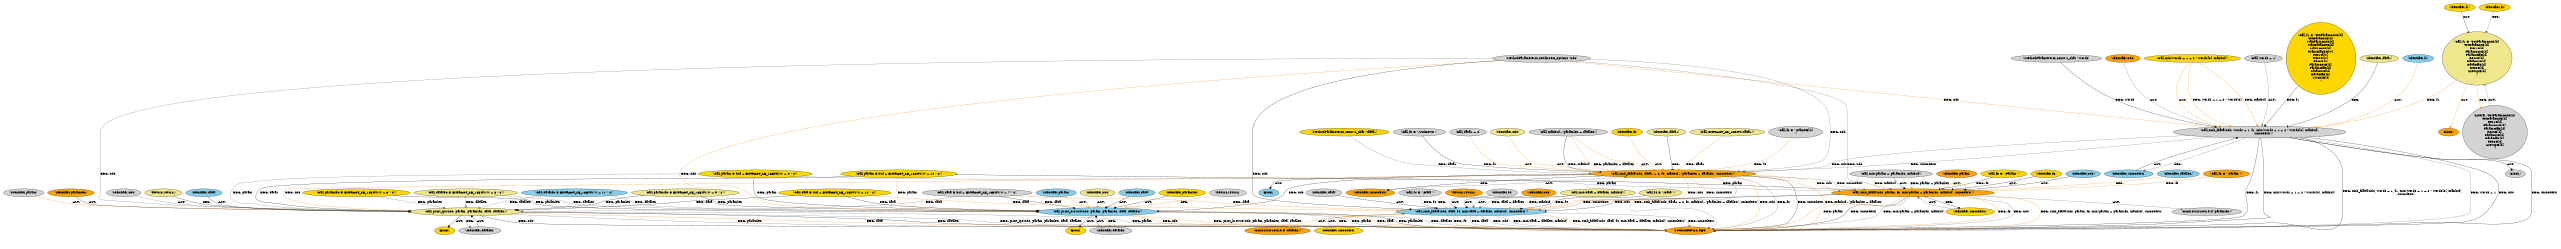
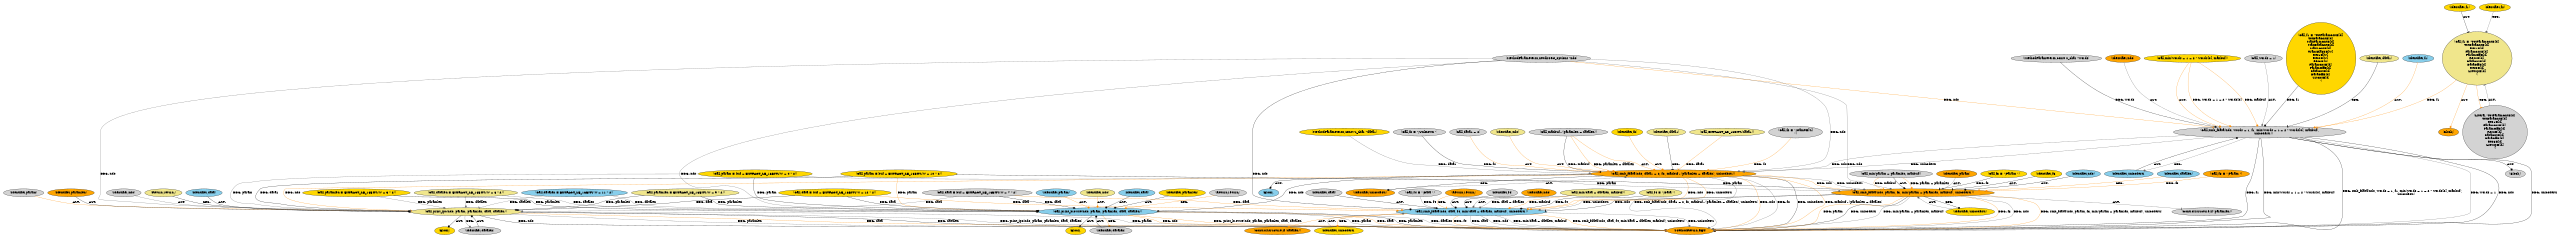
  digraph {
    node [fillcolor=lightgrey style=filled]
    edge [arrowhead=diamond color=black]
    n1 [fillcolor=khaki label="(Call,f1 = \"TotParamCnt=[d] \nTotDataCnt=[d] \nRes1=[d]\nParamCnt=[d] \nParamOff=[d] \nRes2=[d] \nDataCnt=[d] \nDataOff=[d] \nRes3=[d]\nLsetup=[d]\n\")"]
    n2 [label="(Call,smb_fdata(ndo, words + 1, f1, min(words + 1 + 2 * words[0], maxbuf),\n        unicodestr))"]
    n3 [label="(Literal,\"TotParamCnt=[d] \nTotDataCnt=[d] \nRes1=[d]\nParamCnt=[d] \nParamOff=[d] \nRes2=[d] \nDataCnt=[d] \nDataOff=[d] \nRes3=[d]\nLsetup=[d]\n\")"]
    n4 [fillcolor=orange label="(Block,)"]
    n5 [fillcolor=orange label="(Call,smb_fdata(ndo, data1 + 2, f2, maxbuf - (paramlen + datalen), unicodestr))"]
    n6 [fillcolor=skyblue label="(Identifier,unicodestr)"]
    n7 [fillcolor=orange label="(MethodReturn,RET)"]
    n8 [label="(Block,)"]
    n9 [fillcolor=skyblue label="(Call,print_browse(ndo, param, paramlen, data, datalen))"]
    n10 [fillcolor=khaki label="(Call,print_ipc(ndo, param, paramlen, data, datalen))"]
    n11 [fillcolor=orange label="(Call,smb_fdata(ndo, param, f3, min(param + paramlen, maxbuf), unicodestr))"]
    n12 [fillcolor=skyblue label="(Call,smb_fdata(ndo, data, f4, min(data + datalen, maxbuf), unicodestr))"]
    n13 [fillcolor=orange label="(Identifier,unicodestr)"]
    n14 [fillcolor=skyblue label="(Block,)"]
    n15 [label="(Identifier,datalen)"]
    n16 [fillcolor=gold label="(Block,)"]
    n17 [label="(Identifier,datalen)"]
    n18 [fillcolor=gold label="(Block,)"]
    n19 [fillcolor=gold label="(Identifier,unicodestr)"]
    n20 [label="(ControlStructure,if (paramlen))"]
    n21 [fillcolor=orange label="(ControlStructure,if (datalen))"]
    n22 [fillcolor=gold label="(Identifier,unicodestr)"]
    n23 [label="(Call,min(param + paramlen, maxbuf))"]
    n24 [fillcolor=khaki label="(Call,f4 = \"|Data \")"]
    n25 [fillcolor=orange label="(Identifier,param)"]
    n26 [fillcolor=gold label="(Identifier,f1)"]
    n27 [label="(Call,words + 1)"]
    n28 [fillcolor=khaki label="(Identifier,ndo)"]
    n29 [label="(Call,maxbuf - (paramlen + datalen))"]
    n30 [fillcolor=gold label="(Identifier,f2)"]
    n31 [fillcolor=khaki label="(Identifier,data1)"]
    n32 [label="(Identifier,data)"]
    n33 [fillcolor=skyblue label="(Identifier,data)"]
    n34 [fillcolor=gold label="(Call,f1 = \"TotParamCnt=[d] \nTotDataCnt=[d] \nMaxParmCnt=[d] \nMaxDataCnt=[d]\nMaxSCnt=[d] \nTransFlags=[w] \nRes1=[w] \nRes2=[w] \nRes3=[w]\nParamCnt=[d] \nParamOff=[d] \nDataCnt=[d] \nDataOff=[d] \nSUCnt=[d]\n\")"]
    n35 [fillcolor=skyblue label="(Call,datalen = EXTRACT_LE_16BITS(w + 11 * 2))"]
    n36 [fillcolor=gold label="(Identifier,paramlen)"]
    n37 [fillcolor=gold label="(Call,f3 = \"|Param \")"]
    n38 [fillcolor=khaki label="(Identifier,data1)"]
    n39 [fillcolor=gold label="(Identifier,f3)"]
    n40 [fillcolor=khaki label="(Call,EXTRACT_LE_16BITS(data1))"]
    n41 [fillcolor=gold label="(Call,param = buf + EXTRACT_LE_16BITS(w + 10 * 2))"]
    n42 [fillcolor=skyblue label="(Identifier,ndo)"]
    n43 [label="(Call,f2 = \"|Name=[S]\n\")"]
    n44 [label="(Identifier,param)"]
    n45 [label="(Call,f4 = \"|Data \")"]
    n46 [fillcolor=gold label="(Call,param = buf + EXTRACT_LE_16BITS(w + 4 * 2))"]
    n47 [fillcolor=gold label="(Identifier,f2)"]
    n48 [fillcolor=khaki label="(Call,datalen = EXTRACT_LE_16BITS(w + 6 * 2))"]
    n49 [fillcolor=skyblue label="(Identifier,datalen)"]
    n50 [fillcolor=orange label="(Identifier,paramlen)"]
    n51 [fillcolor=gold label="(Call,paramlen = EXTRACT_LE_16BITS(w + 3 * 2))"]
    n52 [fillcolor=gold label="(MethodParameterIn,const u_char *data1)"]
    n53 [fillcolor=orange label="(Return,return;)"]
    n54 [label="(MethodParameterIn,netdissect_options *ndo)"]
    n55 [label="(Identifier,ndo)"]
    n56 [fillcolor=skyblue label="(Identifier,f1)"]
    n57 [label="(Call,data = buf + EXTRACT_LE_16BITS(w + 7 * 2))"]
    n58 [fillcolor=gold label="(Call,data = buf + EXTRACT_LE_16BITS(w + 12 * 2))"]
    n59 [fillcolor=khaki label="(Return,return;)"]
    n60 [fillcolor=orange label="(Call,f3 = \"|Param \")"]
    n61 [label="(Call,f2 = \"|Unknown \")"]
    n62 [label="(MethodParameterIn,const u_char *words)"]
    n63 [fillcolor=orange label="(Identifier,ndo)"]
    n64 [label="(Return,return;)"]
    n65 [label="(Identifier,f4)"]
    n66 [fillcolor=khaki label="(Call,min(data + datalen, maxbuf))"]
    n67 [fillcolor=gold label="(Call,min(words + 1 + 2 * words[0], maxbuf))"]
    n68 [fillcolor=khaki label="(Call,paramlen = EXTRACT_LE_16BITS(w + 9 * 2))"]
    n69 [fillcolor=skyblue label="(Identifier,param)"]
    n70 [fillcolor=khaki label="(Identifier,ndo)"]
    n71 [fillcolor=orange label="(Identifier,ndo)"]
    n72 [label="(Call,data1 + 2)"]
    n73 [fillcolor=skyblue label="(Identifier,data)"]
    n1 -> n2 [arrowhead=dot color=darkorange label="DDG: f1"]
    n1 -> n3 [arrowhead=tee color=darkorange label="CFG: "]
    n1 -> n4 [color=darkorange label="AST: "]
    n2 -> n5 [arrowhead=tee color=gray40 label="DDG: ndo"]
    n2 -> n5 [arrowhead=dot color=gray40 label="DDG: unicodestr"]
    n2 -> n6 [arrowhead=dot color=gray40 label="CFG: "]
    n2 -> n7 [label="DDG: smb_fdata(ndo, words + 1, f1, min(words + 1 + 2 * words[0], maxbuf),\n        unicodestr)"]
    n2 -> n7 [arrowhead=dot color=gray40 label="DDG: words + 1"]
    n2 -> n7 [label="DDG: ndo"]
    n2 -> n7 [label="DDG: unicodestr"]
    n2 -> n7 [label="DDG: f1"]
    n2 -> n7 [arrowhead=tee label="DDG: min(words + 1 + 2 * words[0], maxbuf)"]
    n2 -> n8 [arrowhead=dot label="AST: "]
    n3 -> n1 [arrowhead=tee color=gray40 label="AST: "]
    n5 -> n7 [arrowhead=tee label="DDG: unicodestr"]
    n5 -> n7 [arrowhead=tee color=darkorange label="DDG: ndo"]
    n5 -> n7 [color=darkorange label="DDG: maxbuf - (paramlen + datalen)"]
    n5 -> n7 [color=gray40 label="DDG: smb_fdata(ndo, data1 + 2, f2, maxbuf - (paramlen + datalen), unicodestr)"]
    n5 -> n7 [color=gray40 label="DDG: f2"]
    n5 -> n9 [label="DDG: ndo"]
    n5 -> n10 [color=darkorange label="DDG: ndo"]
    n5 -> n11 [arrowhead=dot color=darkorange label="DDG: ndo"]
    n5 -> n11 [color=gray40 label="DDG: unicodestr"]
    n5 -> n12 [arrowhead=dot color=darkorange label="DDG: ndo"]
    n5 -> n12 [color=darkorange label="DDG: unicodestr"]
    n5 -> n13 [arrowhead=dot label="CFG: "]
    n5 -> n14 [label="AST: "]
    n6 -> n2 [arrowhead=dot label="AST: "]
    n9 -> n7 [arrowhead=tee color=darkorange label="DDG: data"]
    n9 -> n7 [arrowhead=dot label="DDG: paramlen"]
    n9 -> n7 [color=gray40 label="DDG: datalen"]
    n9 -> n7 [arrowhead=dot color=darkorange label="DDG: ndo"]
    n9 -> n7 [arrowhead=tee color=darkorange label="DDG: print_browse(ndo, param, paramlen, data, datalen)"]
    n9 -> n7 [color=gray40 label="DDG: param"]
    n9 -> n15 [arrowhead=dot color=darkorange label="CFG: "]
    n9 -> n16 [label="AST: "]
    n10 -> n7 [arrowhead=tee label="DDG: ndo"]
    n10 -> n7 [color=gray40 label="DDG: paramlen"]
    n10 -> n7 [color=darkorange label="DDG: data"]
    n10 -> n7 [arrowhead=dot label="DDG: datalen"]
    n10 -> n7 [color=gray40 label="DDG: print_ipc(ndo, param, paramlen, data, datalen)"]
    n10 -> n7 [arrowhead=dot color=gray40 label="DDG: param"]
    n10 -> n17 [arrowhead=dot color=gray40 label="CFG: "]
    n10 -> n18 [arrowhead=dot label="AST: "]
    n11 -> n7 [color=darkorange label="DDG: smb_fdata(ndo, param, f3, min(param + paramlen, maxbuf), unicodestr)"]
    n11 -> n7 [color=darkorange label="DDG: param"]
    n11 -> n7 [arrowhead=dot label="DDG: unicodestr"]
    n11 -> n7 [arrowhead=tee color=gray40 label="DDG: min(param + paramlen, maxbuf)"]
    n11 -> n7 [color=darkorange label="DDG: f3"]
    n11 -> n7 [color=gray40 label="DDG: ndo"]
    n11 -> n12 [arrowhead=tee label="DDG: ndo"]
    n11 -> n12 [color=gray40 label="DDG: unicodestr"]
    n11 -> n19 [arrowhead=dot label="CFG: "]
    n11 -> n20 [arrowhead=tee color=gray40 label="AST: "]
    n12 -> n7 [color=darkorange label="DDG: f4"]
    n12 -> n7 [arrowhead=dot color=gray40 label="DDG: data"]
    n12 -> n7 [arrowhead=tee color=gray40 label="DDG: ndo"]
    n12 -> n7 [arrowhead=tee color=gray40 label="DDG: min(data + datalen, maxbuf)"]
    n12 -> n7 [arrowhead=tee color=darkorange label="DDG: smb_fdata(ndo, data, f4, min(data + datalen, maxbuf), unicodestr)"]
    n12 -> n7 [arrowhead=dot color=gray40 label="DDG: unicodestr"]
    n12 -> n21 [arrowhead=dot color=darkorange label="AST: "]
    n12 -> n22 [arrowhead=dot color=darkorange label="CFG: "]
    n13 -> n5 [arrowhead=dot color=gray40 label="AST: "]
    n15 -> n9 [arrowhead=dot label="AST: "]
    n17 -> n10 [arrowhead=dot label="AST: "]
    n19 -> n11 [color=gray40 label="AST: "]
    n22 -> n12 [color=gray40 label="AST: "]
    n23 -> n11 [label="AST: "]
    n23 -> n11 [arrowhead=dot color=darkorange label="DDG: param + paramlen"]
    n23 -> n11 [arrowhead=tee color=darkorange label="DDG: maxbuf"]
    n24 -> n12 [label="DDG: f4"]
    n25 -> n11 [arrowhead=dot color=gray40 label="AST: "]
    n26 -> n1 [arrowhead=tee label="AST: "]
    n27 -> n2 [color=gray40 label="AST: "]
    n28 -> n5 [color=darkorange label="AST: "]
    n29 -> n5 [arrowhead=dot color=darkorange label="AST: "]
    n29 -> n5 [arrowhead=dot label="DDG: maxbuf"]
    n29 -> n5 [arrowhead=dot color=darkorange label="DDG: paramlen + datalen"]
    n30 -> n5 [arrowhead=dot color=darkorange label="AST: "]
    n31 -> n5 [arrowhead=tee label="CFG: "]
    n32 -> n12 [label="AST: "]
    n33 -> n10 [arrowhead=tee label="AST: "]
    n34 -> n2 [arrowhead=dot label="DDG: f1"]
    n35 -> n9 [color=gray40 label="DDG: datalen"]
    n35 -> n10 [arrowhead=tee color=gray40 label="DDG: datalen"]
    n36 -> n9 [label="AST: "]
    n37 -> n11 [arrowhead=tee label="DDG: f3"]
    n38 -> n2 [arrowhead=tee label="CFG: "]
    n39 -> n11 [arrowhead=tee label="AST: "]
    n40 -> n5 [arrowhead=tee color=darkorange label="DDG: data1"]
    n41 -> n9 [color=darkorange label="DDG: param"]
    n41 -> n10 [arrowhead=tee label="DDG: data1"]
    n41 -> n11 [arrowhead=tee label="DDG: param"]
    n42 -> n11 [arrowhead=dot label="AST: "]
    n43 -> n5 [arrowhead=dot color=darkorange label="DDG: f2"]
    n44 -> n10 [arrowhead=tee color=darkorange label="AST: "]
    n45 -> n12 [color=gray40 label="DDG: f4"]
    n46 -> n9 [label="DDG: param"]
    n46 -> n10 [arrowhead=tee color=gray40 label="DDG: param"]
    n46 -> n11 [arrowhead=dot color=gray40 label="DDG: param"]
    n47 -> n1 [arrowhead=dot color=gray40 label="CFG: "]
    n48 -> n9 [arrowhead=tee color=gray40 label="DDG: datalen"]
    n48 -> n10 [color=gray40 label="DDG: datalen"]
    n49 -> n11 [arrowhead=dot color=darkorange label="CFG: "]
    n50 -> n10 [label="AST: "]
    n51 -> n9 [arrowhead=tee label="DDG: paramlen"]
    n51 -> n10 [color=gray40 label="DDG: paramlen"]
    n52 -> n5 [color=gray40 label="DDG: data1"]
    n53 -> n12 [arrowhead=tee color=darkorange label="CFG: "]
    n54 -> n2 [arrowhead=tee color=darkorange label="DDG: ndo"]
    n54 -> n5 [color=gray40 label="DDG: ndo"]
-   n54 -> n9 [arrowhead=tee color=darkorange label="DDG: ndo"]
+   n54 -> n9 [arrowhead=tee color=gray40 label="DDG: ndo"]
    n54 -> n10 [color=gray40 label="DDG: ndo"]
    n54 -> n11 [arrowhead=dot color=gray40 label="DDG: ndo"]
    n54 -> n12 [arrowhead=dot label="DDG: ndo"]
    n55 -> n10 [color=gray40 label="AST: "]
    n56 -> n2 [arrowhead=tee color=darkorange label="AST: "]
    n57 -> n9 [label="DDG: data"]
    n57 -> n10 [arrowhead=dot color=gray40 label="DDG: data"]
    n57 -> n12 [arrowhead=dot color=darkorange label="DDG: data"]
    n58 -> n9 [arrowhead=dot label="DDG: data"]
    n58 -> n10 [label="DDG: data"]
    n58 -> n12 [color=darkorange label="DDG: data"]
    n59 -> n10 [label="CFG: "]
    n60 -> n11 [arrowhead=dot color=darkorange label="DDG: f3"]
    n61 -> n5 [label="DDG: f2"]
    n62 -> n2 [label="DDG: words"]
    n63 -> n2 [arrowhead=tee color=gray40 label="AST: "]
    n64 -> n9 [color=darkorange label="CFG: "]
    n65 -> n12 [arrowhead=dot label="AST: "]
    n66 -> n12 [color=gray40 label="AST: "]
    n66 -> n12 [arrowhead=dot color=gray40 label="DDG: data + datalen"]
    n66 -> n12 [color=darkorange label="DDG: maxbuf"]
    n67 -> n2 [arrowhead=dot color=darkorange label="AST: "]
    n67 -> n2 [color=darkorange label="DDG: words + 1 + 2 * words[0]"]
    n67 -> n2 [arrowhead=dot color=darkorange label="DDG: maxbuf"]
    n68 -> n9 [arrowhead=dot label="DDG: paramlen"]
    n68 -> n10 [label="DDG: paramlen"]
    n69 -> n9 [arrowhead=dot color=darkorange label="AST: "]
    n70 -> n9 [color=darkorange label="AST: "]
    n71 -> n12 [arrowhead=dot label="AST: "]
    n72 -> n5 [color=darkorange label="AST: "]
    n73 -> n9 [arrowhead=dot label="AST: "]
  }
